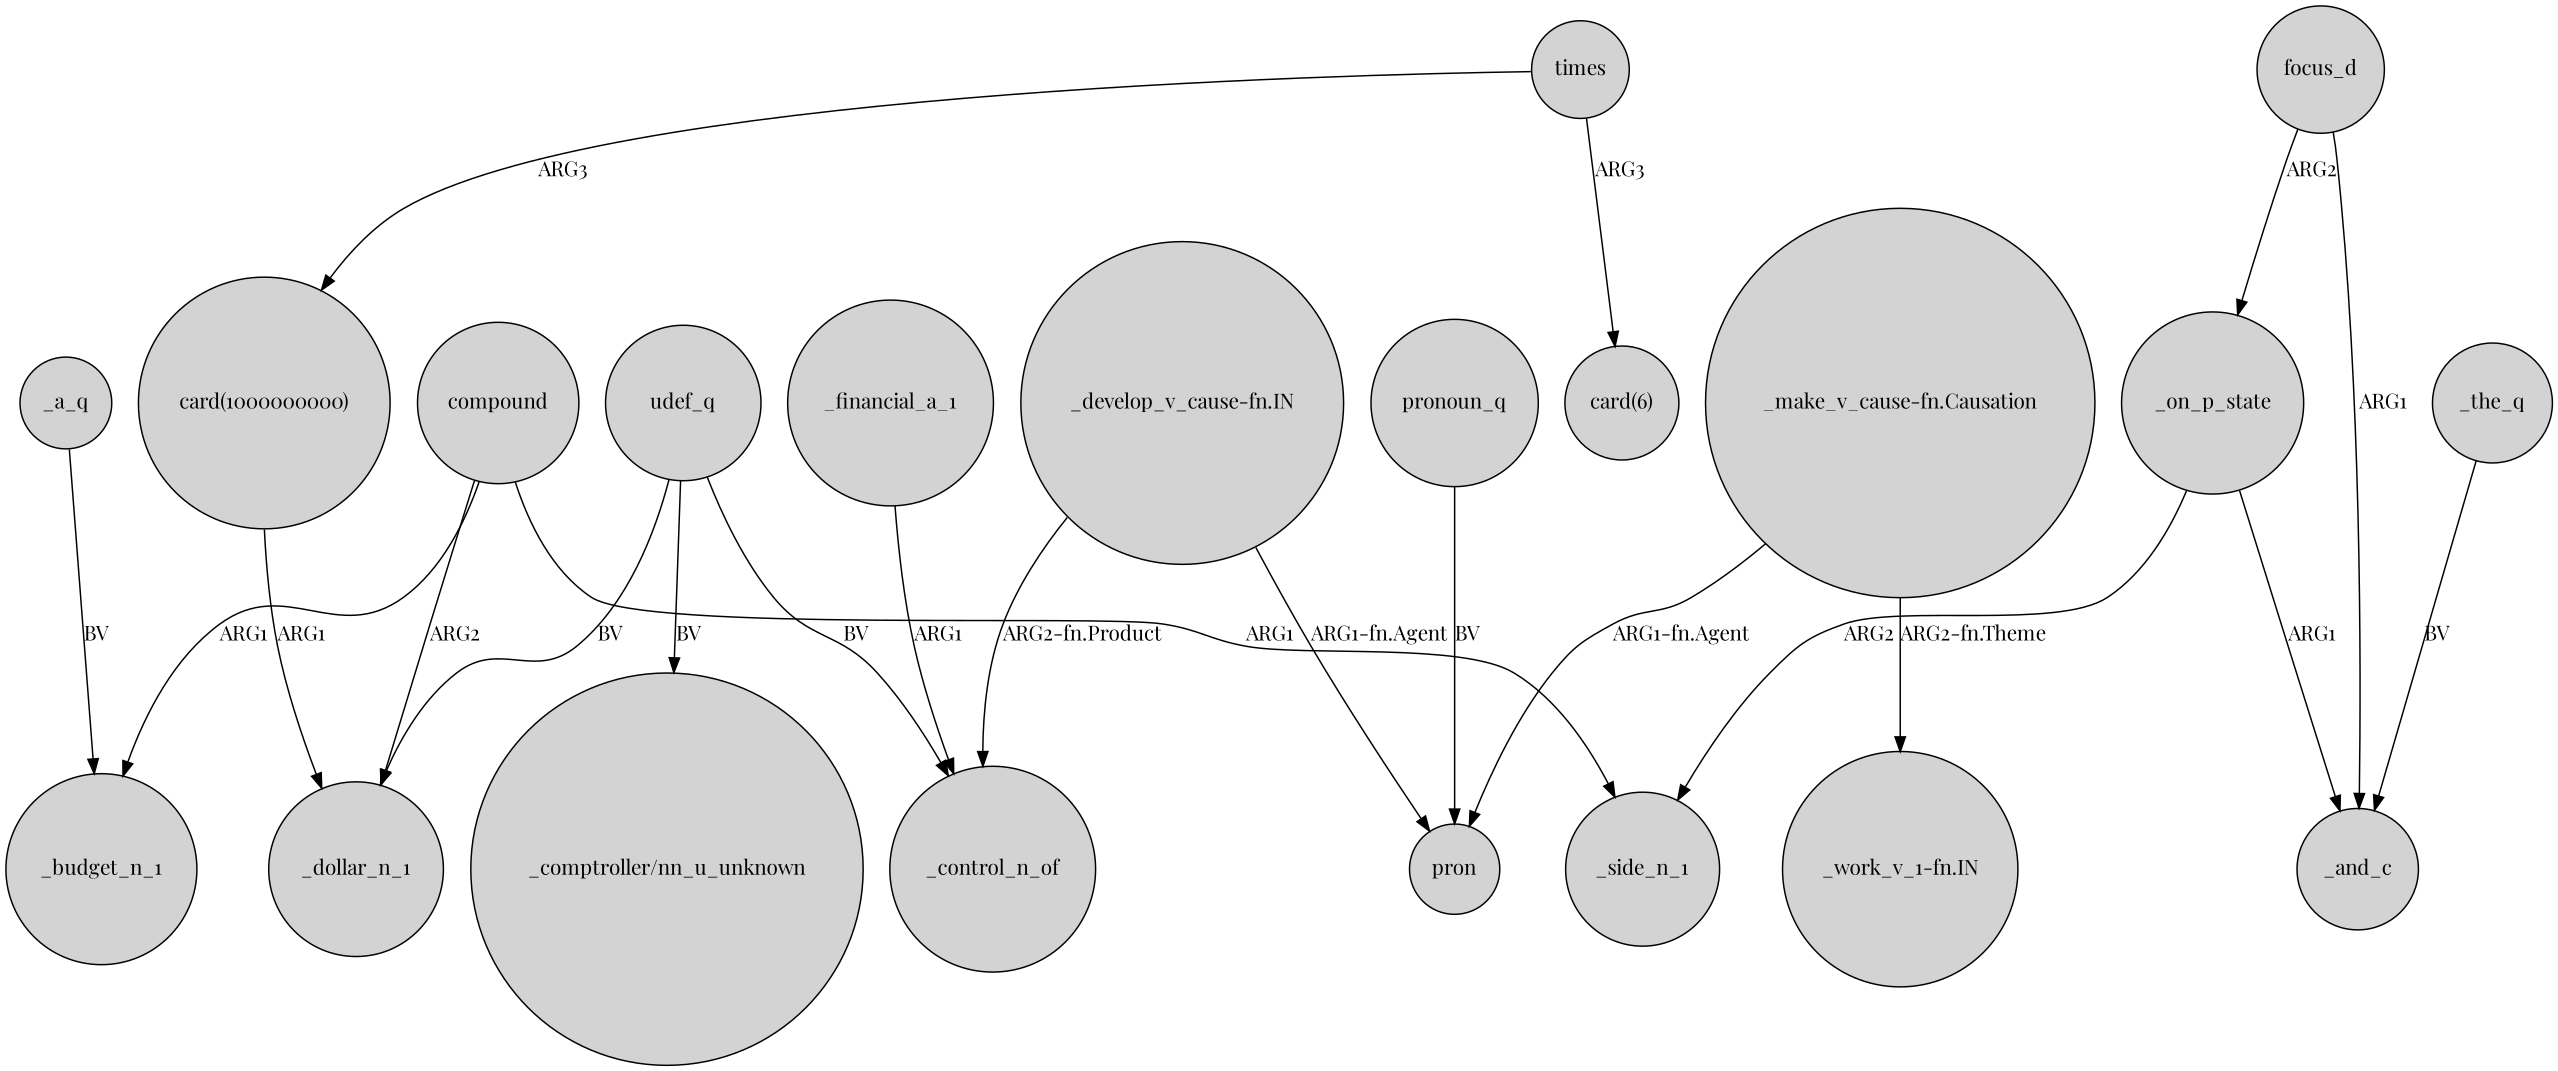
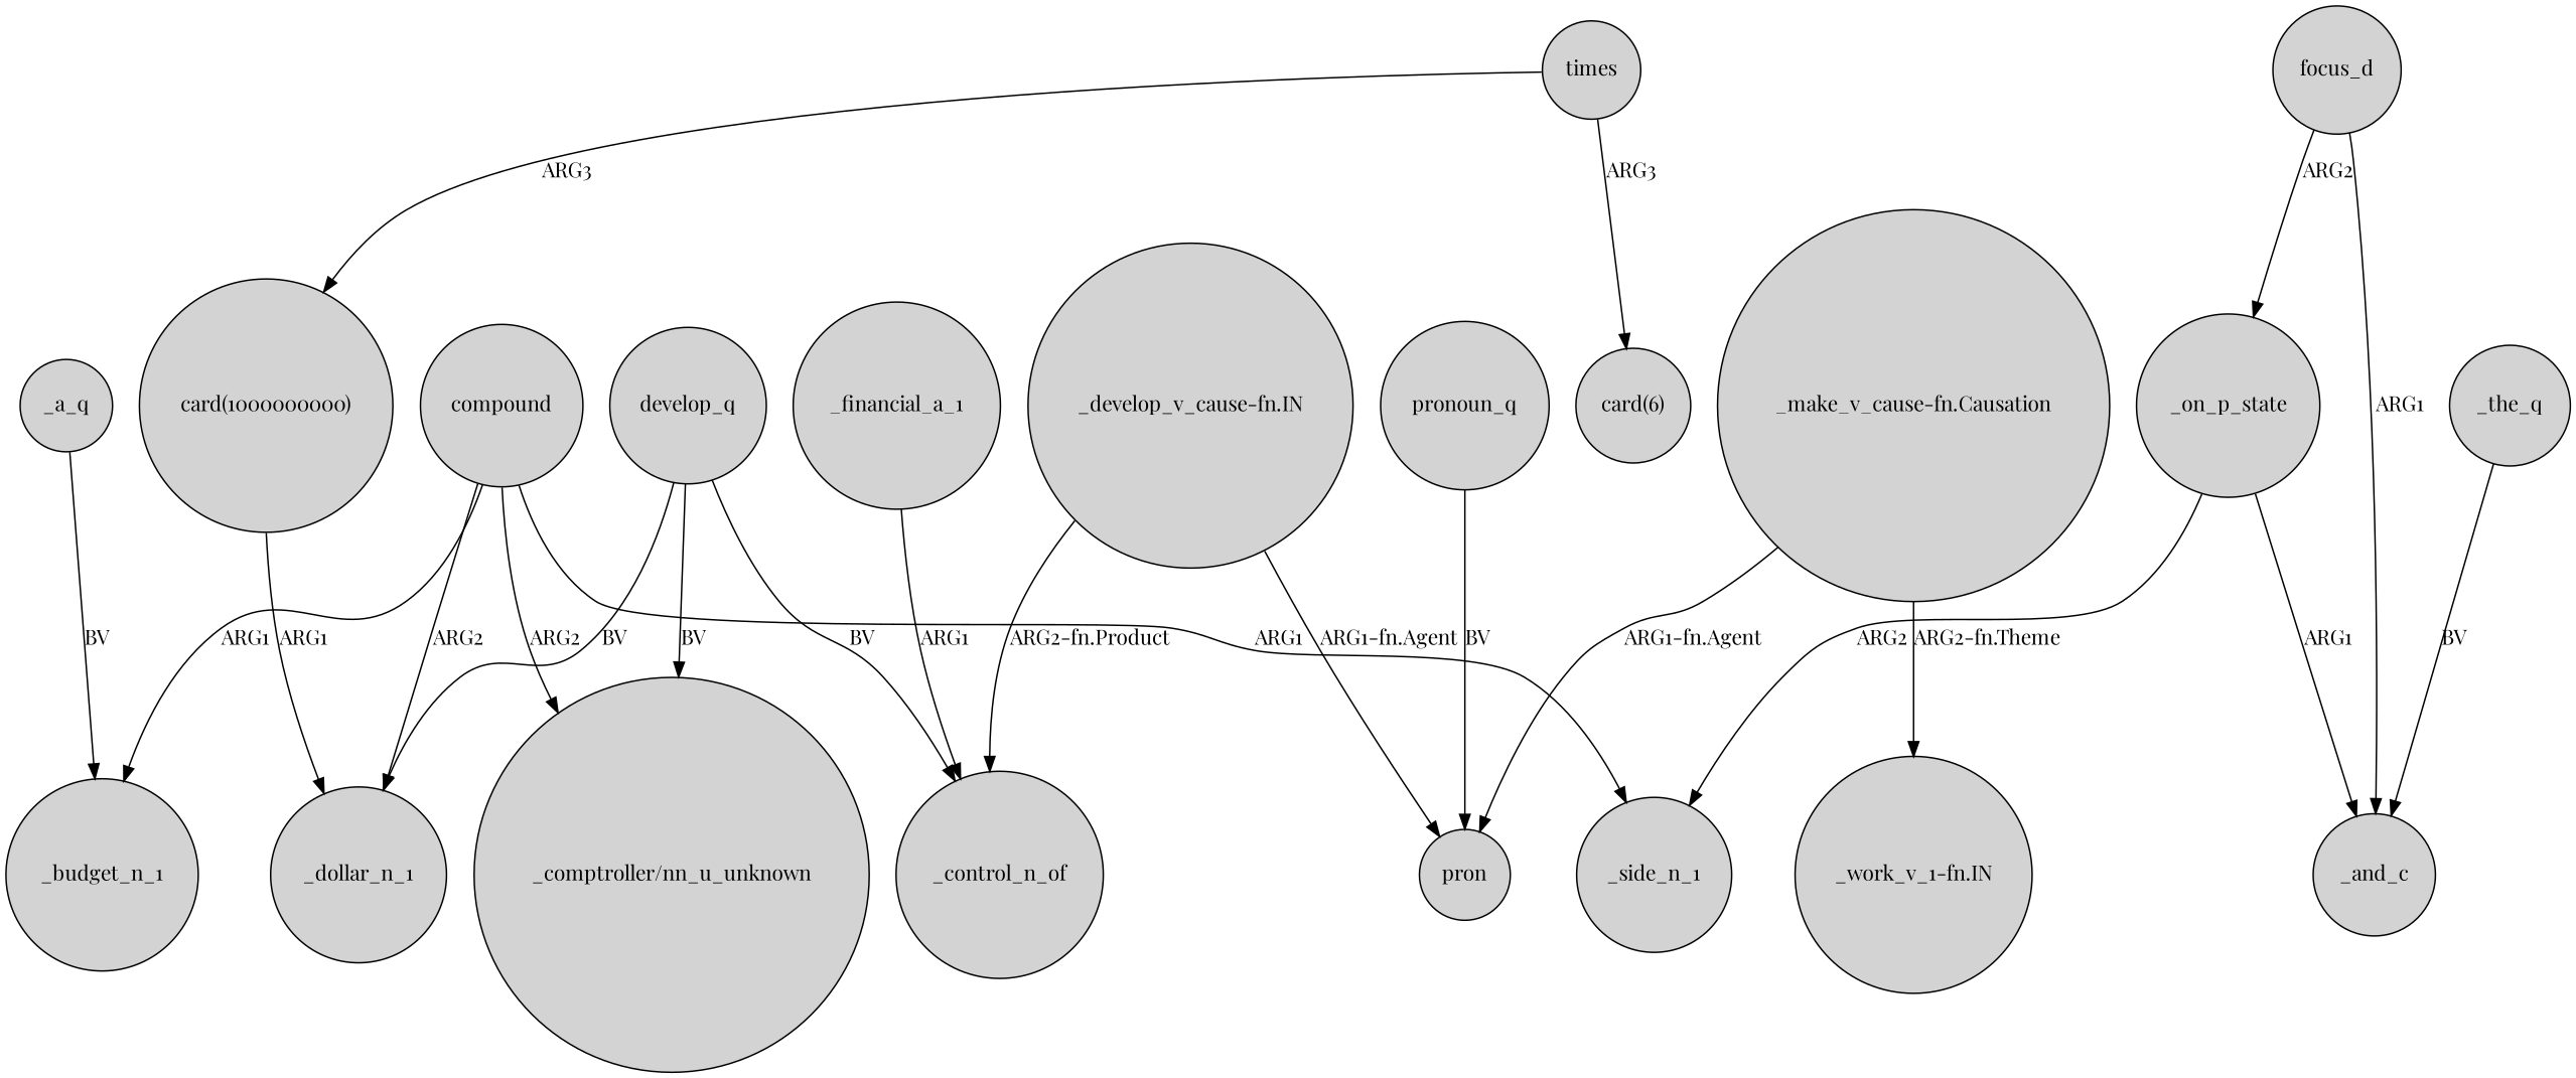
  digraph {
    fontname="Playfair Display"
    node [fontname="Playfair Display" shape=circle style=filled]
    edge [fontname="Playfair Display"]
    _a_q
    _budget_n_1
-   udef_q
+   udef_q [label=develop_q]
    "_comptroller/nn_u_unknown"
    _control_n_of
    _dollar_n_1
    focus_d
    _on_p_state
    _and_c
    _side_n_1
    _the_q
    times
    "card(6)"
    "card(1000000000)"
    "_develop_v_cause-fn.IN"
    pron
    compound
    "_make_v_cause-fn.Causation"
    "_work_v_1-fn.IN"
    pronoun_q
    _financial_a_1
    _a_q -> _budget_n_1 [label=BV]
    udef_q -> "_comptroller/nn_u_unknown" [label=BV]
    udef_q -> _control_n_of [label=BV]
    udef_q -> _dollar_n_1 [label=BV]
    focus_d -> _on_p_state [label=ARG2]
    focus_d -> _and_c [label=ARG1]
    _on_p_state -> _and_c [label=ARG1]
    _on_p_state -> _side_n_1 [label=ARG2]
    _the_q -> _and_c [label=BV]
    times -> "card(6)" [label=ARG3]
    times -> "card(1000000000)" [label=ARG3]
    "card(1000000000)" -> _dollar_n_1 [label=ARG1]
    "_develop_v_cause-fn.IN" -> _control_n_of [label="ARG2-fn.Product"]
    "_develop_v_cause-fn.IN" -> pron [label="ARG1-fn.Agent"]
    compound -> _budget_n_1 [label=ARG1]
+   compound -> "_comptroller/nn_u_unknown" [label=ARG2]
    compound -> _dollar_n_1 [label=ARG2]
    compound -> _side_n_1 [label=ARG1]
    "_make_v_cause-fn.Causation" -> pron [label="ARG1-fn.Agent"]
    "_make_v_cause-fn.Causation" -> "_work_v_1-fn.IN" [label="ARG2-fn.Theme"]
    pronoun_q -> pron [label=BV]
    _financial_a_1 -> _control_n_of [label=ARG1]
  }
